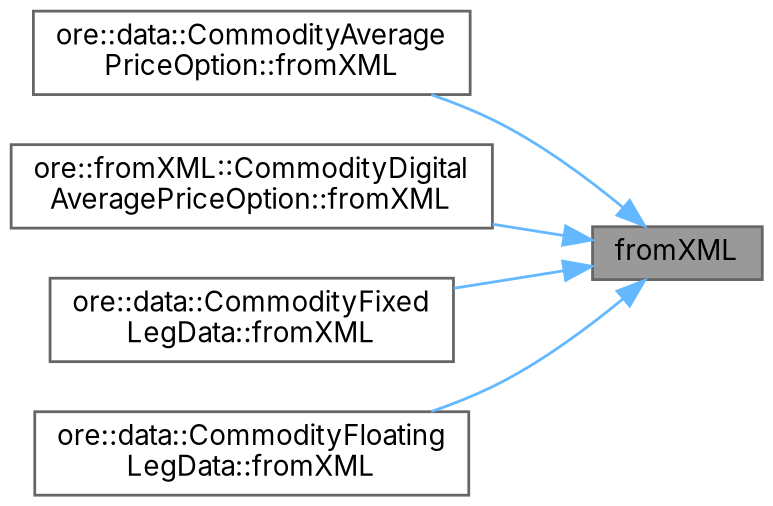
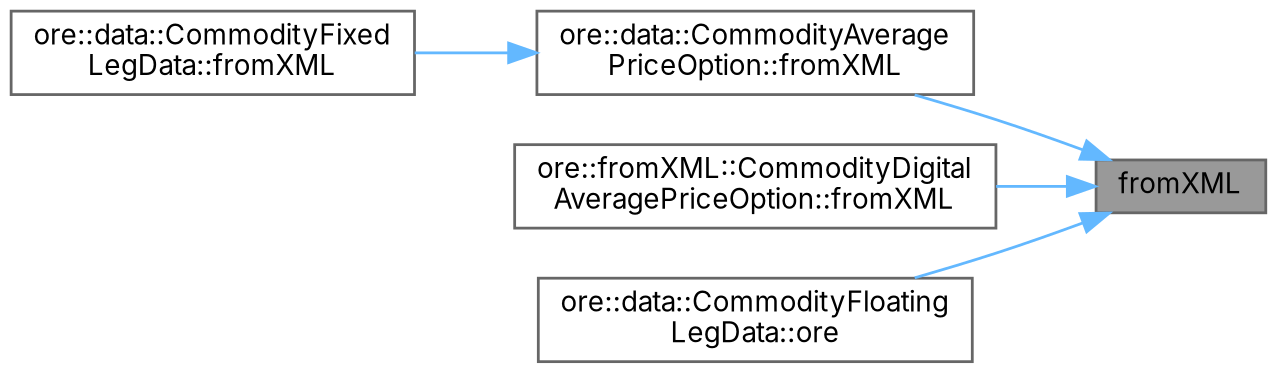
  digraph {
    fontname=Inter
    rankdir=RL
    node [color=grey40 fillcolor=white fontname=Inter fontsize=10 shape=box style=filled]
    edge [color=steelblue1 dir=back fontname=Inter fontsize=10 labelfontname=Helvetica labelfontsize=10 style=solid]
    n1 [color=gray40 fillcolor=grey60 fontcolor=black height=0.2 label=fromXML width=0.4]
    n2 [height=0.2 label="ore::data::CommodityAverage\lPriceOption::fromXML" width=0.4]
    n3 [height=0.2 label="ore::fromXML::CommodityDigital\lAveragePriceOption::fromXML" width=0.4]
    n4 [height=0.2 label="ore::data::CommodityFixed\lLegData::fromXML" width=0.4]
-   n5 [height=0.2 label="ore::data::CommodityFloating\lLegData::fromXML" width=0.4]
+   n5 [height=0.2 label="ore::data::CommodityFloating\lLegData::ore" width=0.4]
    n1 -> n2
    n1 -> n3
-   n1 -> n4
+   n2 -> n4
    n1 -> n5
  }
